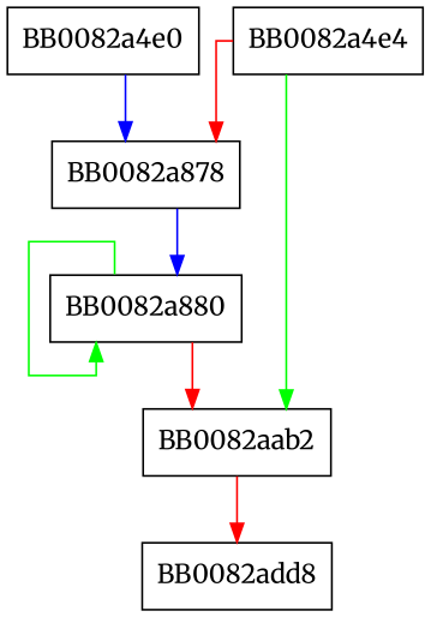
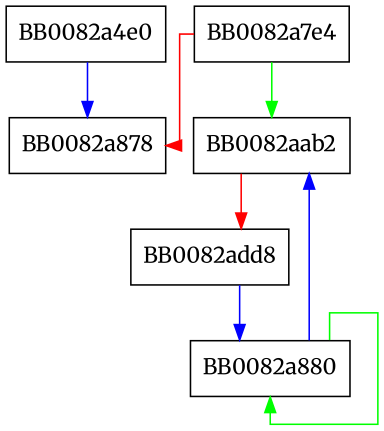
  digraph {
    fontname=Merriweather
    splines=ortho
    node [fontname=Merriweather shape=box]
    edge [color=red fontname=Merriweather]
    BB0082a4e0
    BB0082a878
-   BB0082a4e4
+   BB0082a4e4 [label=BB0082a7e4]
    BB0082aab2
    BB0082add8
    BB0082a880
    BB0082a4e0 -> BB0082a878 [color=blue]
-   BB0082a878 -> BB0082a880 [color=blue]
+   BB0082add8 -> BB0082a880 [color=blue]
    BB0082a4e4 -> BB0082a878
    BB0082a4e4 -> BB0082aab2 [color=green]
    BB0082aab2 -> BB0082add8
-   BB0082a880 -> BB0082aab2
+   BB0082a880 -> BB0082aab2 [color=blue]
    BB0082a880 -> BB0082a880 [color=green]
  }
